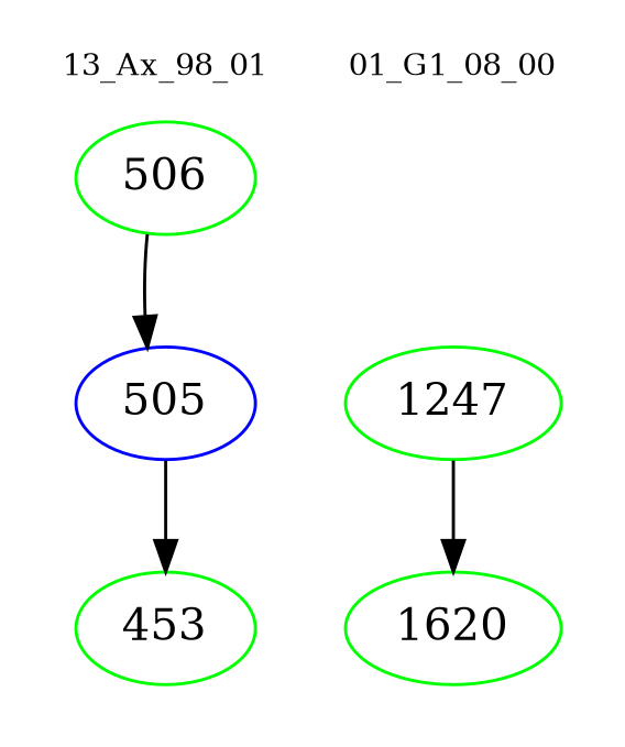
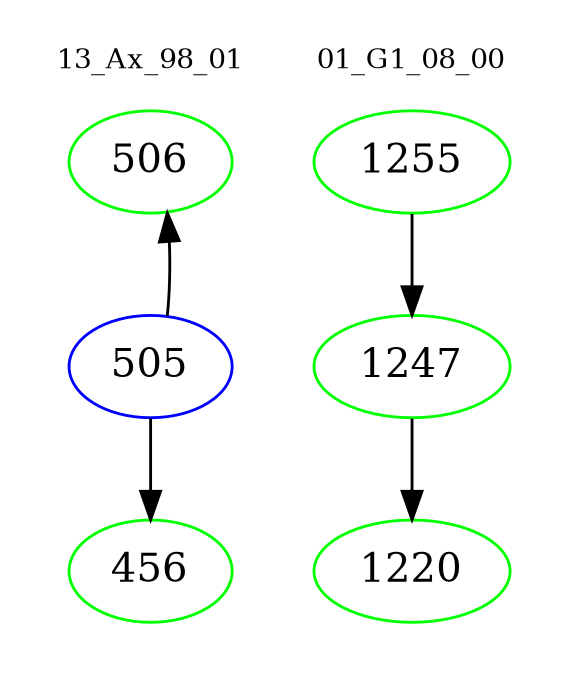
  digraph {
    node [color=green]
    edge [color=black]
    n1 [label=506]
    n2 [color=blue label=505]
-   n3 [label=453]
+   n3 [label=456]
+   n4 [label=1255]
    n5 [label=1247]
-   n6 [label=1620]
+   n6 [label=1220]
    subgraph cluster_1 {
      color=white
      fontsize=10
      label="13_Ax_98_01"
      n1
      n2
      n3
    }
    subgraph cluster_2 {
      color=white
      fontsize=10
      label="01_G1_08_00"
+     n4
      n5
      n6
    }
-   n1 -> n2
+   n2 -> n1
    n2 -> n3
+   n4 -> n5
    n5 -> n6
  }
